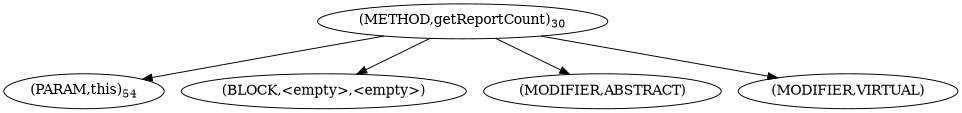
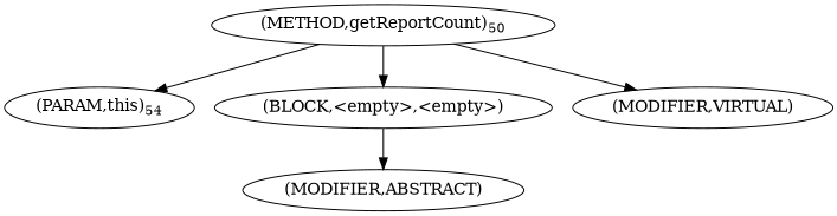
  digraph {
-   n1 [label=<(METHOD,getReportCount)<SUB>30</SUB>>]
+   n1 [label=<(METHOD,getReportCount)<SUB>50</SUB>>]
    n2 [label=<(PARAM,this)<SUB>54</SUB>>]
    n3 [label=<(BLOCK,&lt;empty&gt;,&lt;empty&gt;)>]
    n4 [label=<(MODIFIER,ABSTRACT)>]
    n5 [label=<(MODIFIER,VIRTUAL)>]
    n1 -> n2
    n1 -> n3
-   n1 -> n4
+   n3 -> n4
    n1 -> n5
  }
